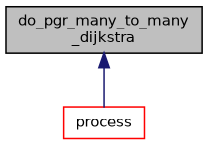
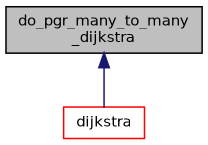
  digraph {
    rankdir=TB
    node [fontname=Helvetica fontsize=10 shape=record style=filled]
    n1 [color=black fillcolor=grey75 fontcolor=black height=0.2 label="do_pgr_many_to_many\l_dijkstra" width=0.4]
-   n2 [color=red fillcolor=white height=0.2 label=process width=0.4]
+   n2 [color=red fillcolor=white height=0.2 label=dijkstra width=0.4]
    n1 -> n2 [color=midnightblue dir=back fontname=Helvetica fontsize=10 labelfontname=Helvetica labelfontsize=10 style=solid]
  }
